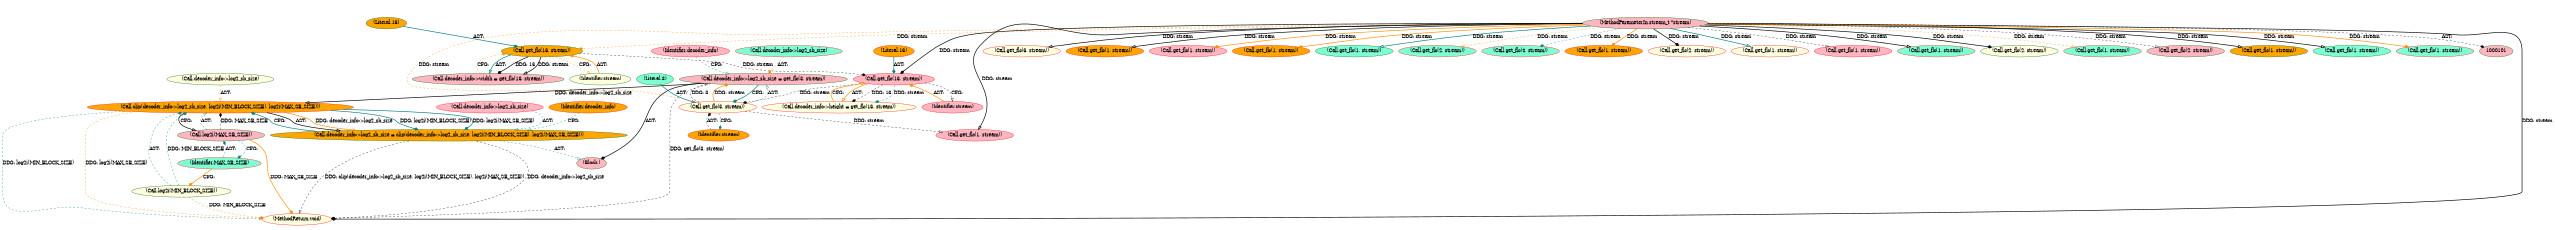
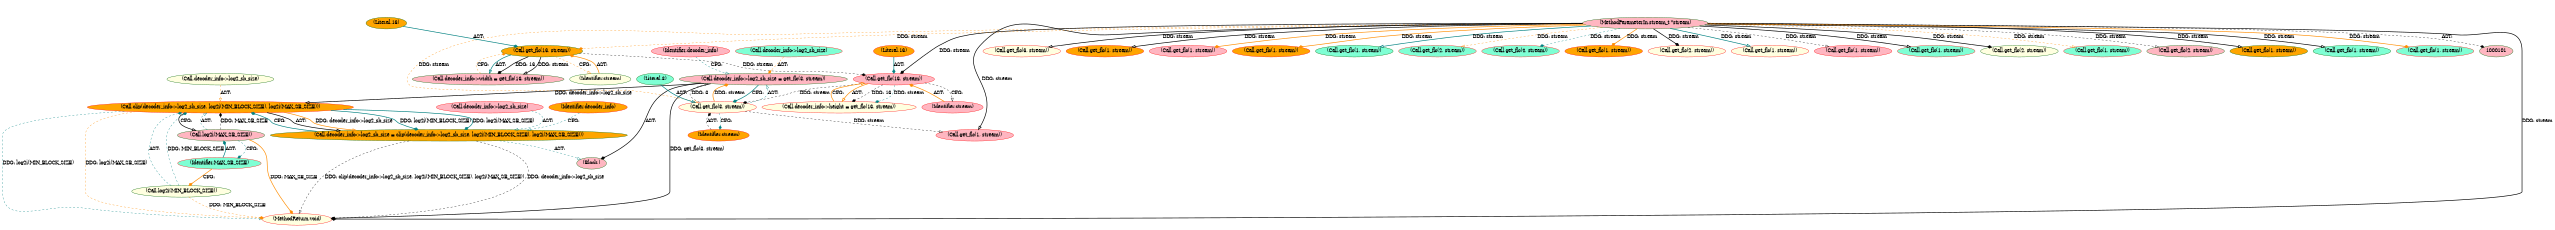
  digraph {
    node [color=red fillcolor=lightpink style=filled]
    edge [arrowhead=diamond color=black style=bold]
    n1 [fillcolor=orange label="(Call,clip(decoder_info->log2_sb_size, log2i(MIN_BLOCK_SIZE), log2i(MAX_SB_SIZE)))"]
    n2 [color=darkgreen label="(Call,log2i(MAX_SB_SIZE))"]
    n3 [color=darkgreen fillcolor=orange label="(Call,decoder_info->log2_sb_size = clip(decoder_info->log2_sb_size, log2i(MIN_BLOCK_SIZE), log2i(MAX_SB_SIZE)))"]
    n4 [fillcolor=lightyellow label="(MethodReturn,void)"]
    n5 [fillcolor=aquamarine label="(Identifier,MAX_SB_SIZE)"]
    n6 [color=darkgreen label="(Block,)"]
    n7 [color=darkgreen label="(Call,decoder_info->log2_sb_size = get_flc(3, stream))"]
    n8 [fillcolor=lightyellow label="(Call,get_flc(3, stream))"]
    n9 [label="(Call,get_flc(1, stream))"]
    n10 [fillcolor=orange label="(Identifier,stream)"]
    n11 [label="(Call,get_flc(16, stream))"]
    n12 [fillcolor=lightyellow label="(Call,decoder_info->height = get_flc(16, stream))"]
    n13 [label="(Identifier,stream)"]
    n14 [color=darkgreen fillcolor=orange label="(Call,get_flc(16, stream))"]
    n15 [color=darkgreen fillcolor=lightyellow label="(Identifier,stream)"]
    n16 [color=darkgreen label="(Call,decoder_info->width = get_flc(16, stream))"]
    n17 [color=darkgreen label="(MethodParameterIn,stream_t *stream)"]
    n18 [fillcolor=lightyellow label="(Call,get_flc(6, stream))"]
    n19 [fillcolor=orange label="(Call,get_flc(1, stream))"]
    n20 [label="(Call,get_flc(1, stream))"]
    n21 [fillcolor=orange label="(Call,get_flc(1, stream))"]
    n22 [color=darkgreen fillcolor=aquamarine label="(Call,get_flc(1, stream))"]
    n23 [fillcolor=aquamarine label="(Call,get_flc(2, stream))"]
    n24 [fillcolor=aquamarine label="(Call,get_flc(4, stream))"]
    n25 [fillcolor=orange label="(Call,get_flc(1, stream))"]
    n26 [fillcolor=lightyellow label="(Call,get_flc(2, stream))"]
    n27 [fillcolor=lightyellow label="(Call,get_flc(1, stream))"]
    n28 [label="(Call,get_flc(1, stream))"]
    n29 [fillcolor=aquamarine label="(Call,get_flc(1, stream))"]
    n30 [color=darkgreen fillcolor=lightyellow label="(Call,get_flc(2, stream))"]
    n31 [fillcolor=aquamarine label="(Call,get_flc(1, stream))"]
    n32 [color=darkgreen label="(Call,get_flc(2, stream))"]
    n33 [color=darkgreen fillcolor=orange label="(Call,get_flc(1, stream))"]
    n34 [color=darkgreen fillcolor=aquamarine label="(Call,get_flc(1, stream))"]
    n35 [fillcolor=aquamarine label="(Call,get_flc(1, stream))"]
    1000101 [color=darkgreen]
    n37 [color=darkgreen fillcolor=lightyellow label="(Call,log2i(MIN_BLOCK_SIZE))"]
    n38 [color=darkgreen fillcolor=orange label="(Literal,16)"]
    n39 [label="(Identifier,decoder_info)"]
    n40 [color=darkgreen fillcolor=aquamarine label="(Literal,3)"]
    n41 [color=darkgreen fillcolor=lightyellow label="(Call,decoder_info->log2_sb_size)"]
    n42 [label="(Call,decoder_info->log2_sb_size)"]
    n43 [fillcolor=aquamarine label="(Call,decoder_info->log2_sb_size)"]
    n44 [fillcolor=orange label="(Identifier,decoder_info)"]
    n45 [fillcolor=orange label="(Literal,16)"]
    n1 -> n2 [arrowhead=onormal label="CFG: "]
    n1 -> n3 [arrowhead=onormal label="AST: "]
    n1 -> n3 [arrowhead=onormal color=darkorange label="DDG: decoder_info->log2_sb_size"]
    n1 -> n3 [color=teal label="DDG: log2i(MIN_BLOCK_SIZE)"]
    n1 -> n3 [color=teal label="DDG: log2i(MAX_SB_SIZE)"]
    n1 -> n4 [arrowhead=onormal color=teal label="DDG: log2i(MIN_BLOCK_SIZE)" style=dashed]
    n1 -> n4 [color=darkorange label="DDG: log2i(MAX_SB_SIZE)" style=dashed]
    n2 -> n1 [arrowhead=onormal color=teal label="AST: " style=dashed]
    n2 -> n1 [label="DDG: MAX_SB_SIZE" style=dashed]
    n2 -> n4 [color=darkorange label="DDG: MAX_SB_SIZE"]
    n2 -> n5 [color=teal label="CFG: " style=dashed]
    n3 -> n1 [color=teal label="CFG: "]
    n3 -> n4 [arrowhead=onormal label="DDG: clip(decoder_info->log2_sb_size, log2i(MIN_BLOCK_SIZE), log2i(MAX_SB_SIZE))" style=dashed]
    n3 -> n4 [label="DDG: decoder_info->log2_sb_size" style=dashed]
    n3 -> n6 [arrowhead=onormal color=teal label="AST: " style=dashed]
-   n5 -> n2 [color=teal label="AST: " style=dashed]
+   n5 -> n2 [color=teal label="AST: "]
    n5 -> n37 [color=darkorange label="CFG: "]
    n7 -> n1 [arrowhead=onormal label="DDG: decoder_info->log2_sb_size"]
-   n7 -> n4 [arrowhead=onormal label="DDG: get_flc(3, stream)" style=dashed]
+   n7 -> n4 [arrowhead=onormal label="DDG: get_flc(3, stream)"]
    n7 -> n6 [label="AST: "]
    n7 -> n8 [color=teal label="CFG: "]
    n8 -> n7 [arrowhead=onormal color=teal label="AST: " style=dashed]
    n8 -> n7 [arrowhead=onormal label="DDG: 3" style=dashed]
    n8 -> n7 [color=darkorange label="DDG: stream"]
    n8 -> n9 [arrowhead=onormal label="DDG: stream" style=dashed]
    n8 -> n10 [color=teal label="CFG: " style=dashed]
    n10 -> n8 [label="AST: " style=dashed]
    n11 -> n8 [label="DDG: stream" style=dashed]
    n11 -> n12 [arrowhead=onormal color=darkorange label="AST: "]
    n11 -> n12 [label="DDG: 16" style=dashed]
    n11 -> n12 [color=teal label="DDG: stream" style=dashed]
    n11 -> n13 [arrowhead=onormal label="CFG: " style=dashed]
    n12 -> n11 [arrowhead=onormal color=darkorange label="CFG: "]
    n13 -> n11 [color=darkorange label="AST: "]
    n14 -> n11 [label="DDG: stream" style=dashed]
    n14 -> n15 [arrowhead=onormal color=darkorange label="CFG: " style=dashed]
    n14 -> n16 [arrowhead=onormal color=teal label="AST: "]
    n14 -> n16 [label="DDG: 16"]
    n14 -> n16 [arrowhead=onormal label="DDG: stream"]
    n15 -> n14 [color=darkorange label="AST: "]
    n16 -> n14 [color=darkorange label="CFG: " style=dashed]
    n17 -> n4 [label="DDG: stream"]
    n17 -> n8 [arrowhead=onormal color=darkorange label="DDG: stream" style=dashed]
    n17 -> n9 [arrowhead=onormal label="DDG: stream"]
    n17 -> n11 [label="DDG: stream"]
    n17 -> n14 [color=darkorange label="DDG: stream" style=dashed]
    n17 -> n18 [arrowhead=onormal label="DDG: stream"]
    n17 -> n19 [arrowhead=onormal label="DDG: stream"]
    n17 -> n20 [color=darkorange label="DDG: stream"]
    n17 -> n21 [color=darkorange label="DDG: stream"]
    n17 -> n22 [arrowhead=onormal color=teal label="DDG: stream"]
    n17 -> n23 [arrowhead=onormal color=darkorange label="DDG: stream" style=dashed]
    n17 -> n24 [color=teal label="DDG: stream" style=dashed]
    n17 -> n25 [color=darkorange label="DDG: stream"]
    n17 -> n26 [label="DDG: stream"]
    n17 -> n27 [arrowhead=onormal color=teal label="DDG: stream"]
    n17 -> n28 [arrowhead=onormal label="DDG: stream" style=dashed]
    n17 -> n29 [arrowhead=onormal label="DDG: stream"]
    n17 -> n30 [label="DDG: stream"]
    n17 -> n31 [arrowhead=onormal color=darkorange label="DDG: stream" style=dashed]
    n17 -> n32 [arrowhead=onormal label="DDG: stream" style=dashed]
    n17 -> n33 [arrowhead=onormal label="DDG: stream"]
    n17 -> n34 [arrowhead=onormal label="DDG: stream"]
    n17 -> n35 [color=darkorange label="DDG: stream"]
    n17 -> 1000101 [label="AST: " style=dashed]
    n37 -> n1 [color=teal label="AST: " style=dashed]
    n37 -> n1 [color=teal label="DDG: MIN_BLOCK_SIZE" style=dashed]
    n37 -> n4 [color=darkorange label="DDG: MIN_BLOCK_SIZE" style=dashed]
    n38 -> n14 [color=teal label="AST: "]
    n39 -> n7 [arrowhead=onormal color=teal label="CFG: " style=dashed]
    n40 -> n8 [arrowhead=onormal color=teal label="AST: "]
    n41 -> n1 [arrowhead=onormal color=darkorange label="AST: " style=dashed]
    n42 -> n3 [arrowhead=onormal color=teal label="AST: " style=dashed]
    n43 -> n7 [color=darkorange label="AST: " style=dashed]
    n44 -> n3 [arrowhead=onormal color=teal label="CFG: " style=dashed]
    n45 -> n11 [color=teal label="AST: "]
  }
